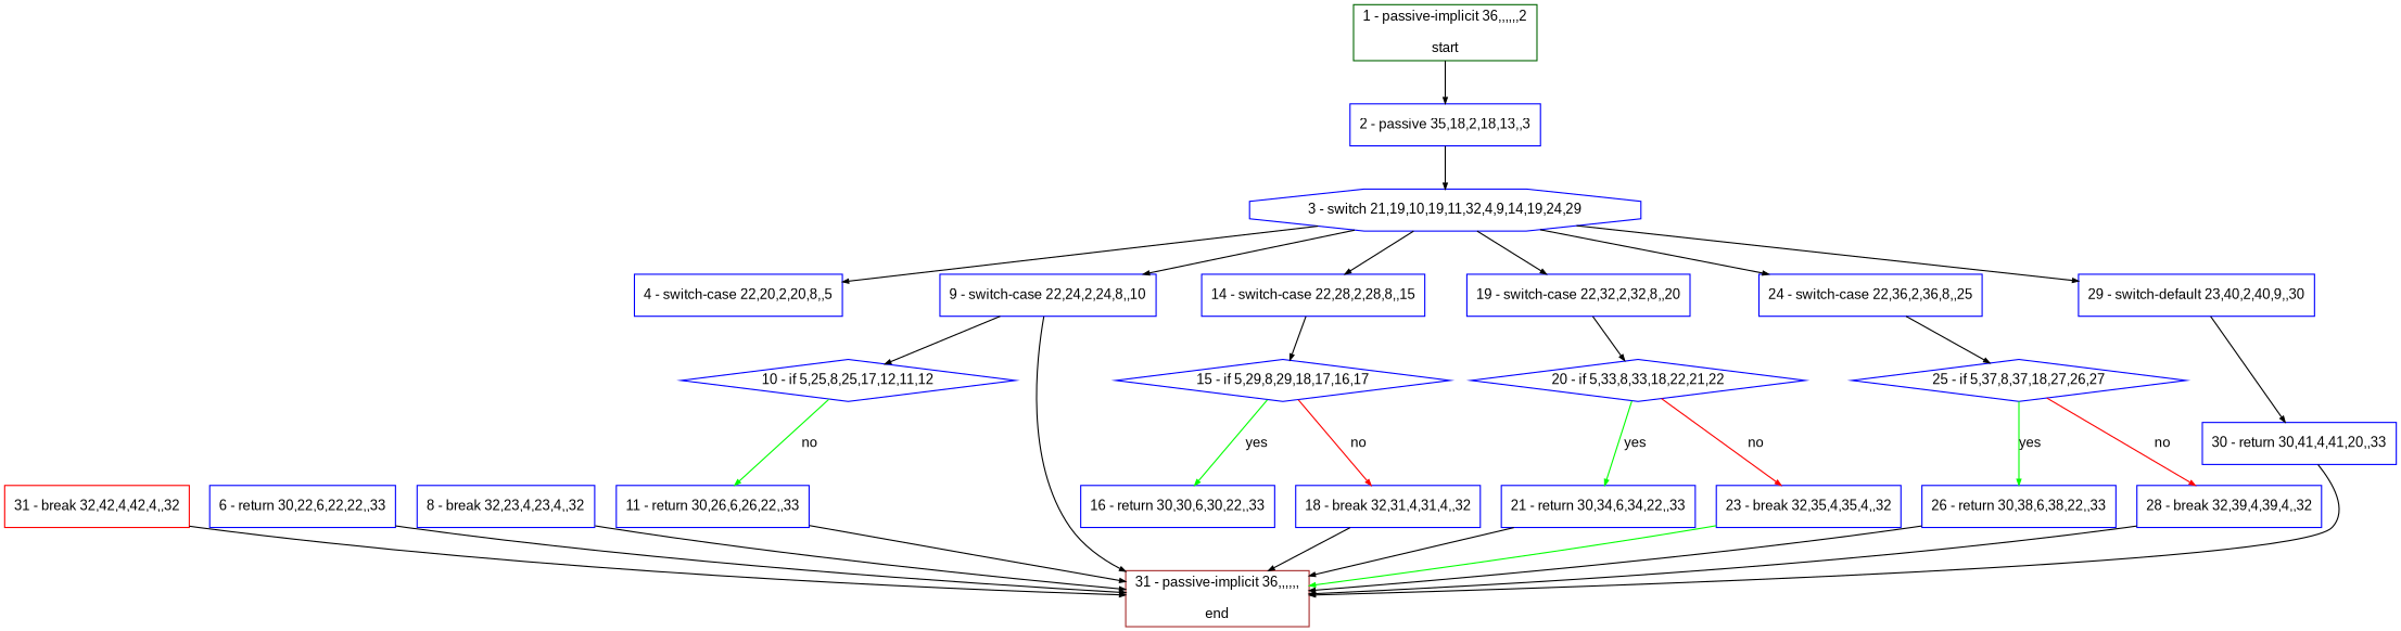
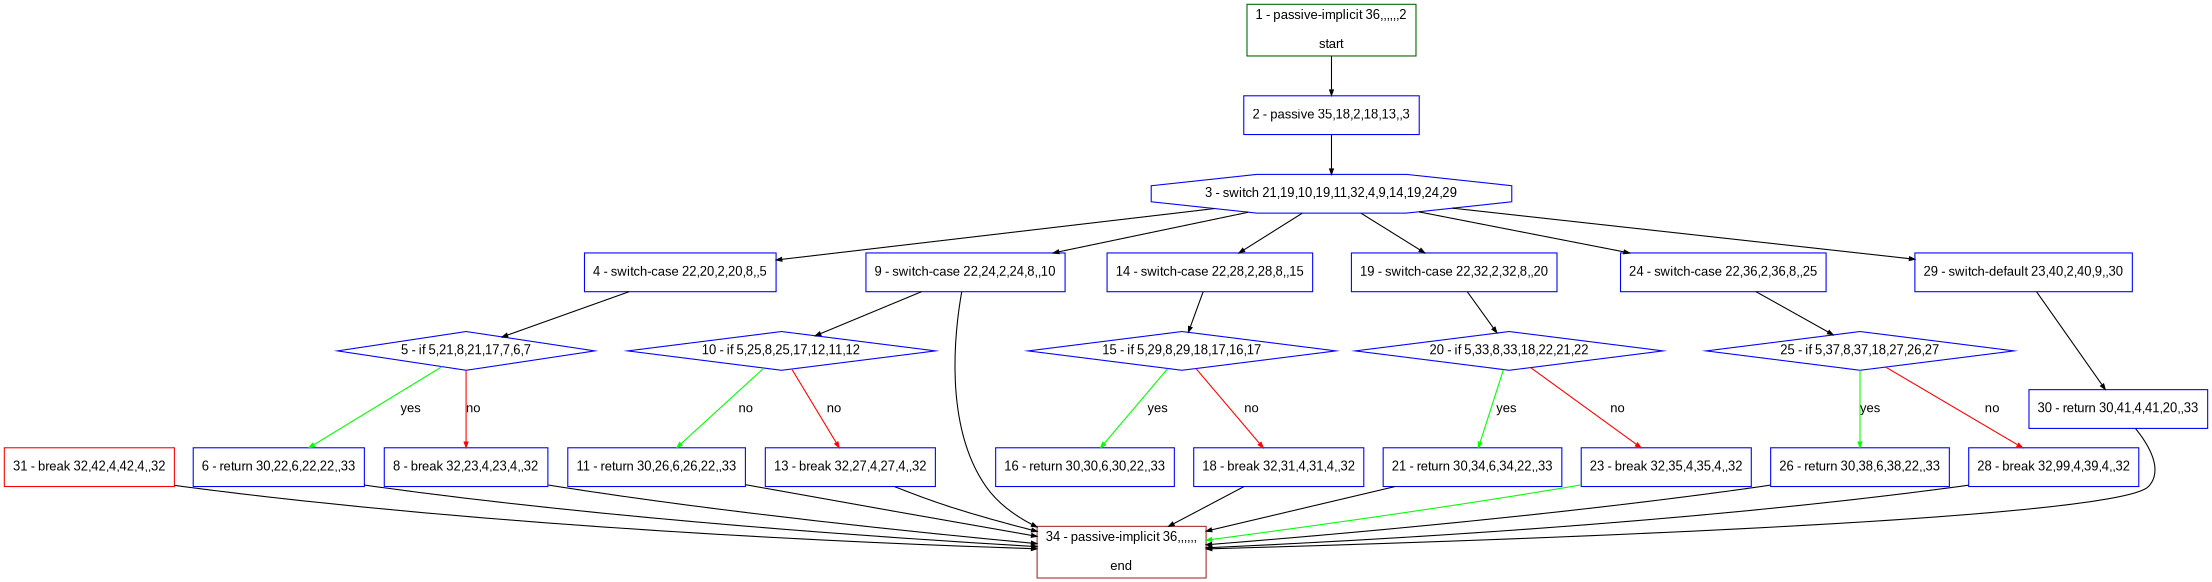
  digraph {
    bgcolor=white
    compound=true
    fillcolor="#FFFFCC"
    fontname=Arial
    fontsize=12
    pack=true
    packmode=clust
    style="rounded,filled"
    node [color="#0000ff" compound=true fillcolor="#ffffff" fixedsize=false fontname=Arial fontsize=12 node_initialized=no shape=box style=filled]
    edge [arrowhead=normal arrowsize=0.5 arrowtail=none color="#000000" compound=true dir=forward fontcolor=black fontname=Arial fontsize=12]
    n1 [label="2 - passive 35,18,2,18,13,,3"]
    n2 [label="3 - switch 21,19,10,19,11,32,4,9,14,19,24,29" shape=octagon]
    n3 [label="4 - switch-case 22,20,2,20,8,,5"]
    n4 [label="9 - switch-case 22,24,2,24,8,,10"]
    n5 [label="14 - switch-case 22,28,2,28,8,,15"]
    n6 [label="19 - switch-case 22,32,2,32,8,,20"]
    n7 [label="24 - switch-case 22,36,2,36,8,,25"]
    n8 [label="29 - switch-default 23,40,2,40,9,,30"]
    n9 [color="#006400" label="1 - passive-implicit 36,,,,,,2\n\nstart"]
+   n10 [label="5 - if 5,21,8,21,17,7,6,7" shape=diamond]
    n11 [label="10 - if 5,25,8,25,17,12,11,12" shape=diamond]
-   n12 [color="#a52a2a" label="31 - passive-implicit 36,,,,,,\n\nend"]
+   n12 [color="#a52a2a" label="34 - passive-implicit 36,,,,,,\n\nend"]
    n13 [label="15 - if 5,29,8,29,18,17,16,17" shape=diamond]
    n14 [label="20 - if 5,33,8,33,18,22,21,22" shape=diamond]
    n15 [label="25 - if 5,37,8,37,18,27,26,27" shape=diamond]
    n16 [label="30 - return 30,41,4,41,20,,33"]
    n17 [label="6 - return 30,22,6,22,22,,33"]
    n18 [label="8 - break 32,23,4,23,4,,32"]
    n19 [label="11 - return 30,26,6,26,22,,33"]
+   n20 [label="13 - break 32,27,4,27,4,,32"]
    n21 [label="16 - return 30,30,6,30,22,,33"]
    n22 [label="18 - break 32,31,4,31,4,,32"]
    n23 [label="21 - return 30,34,6,34,22,,33"]
    n24 [label="23 - break 32,35,4,35,4,,32"]
    n25 [label="26 - return 30,38,6,38,22,,33"]
-   n26 [label="28 - break 32,39,4,39,4,,32"]
+   n26 [label="28 - break 32,99,4,39,4,,32"]
    n27 [color=red label="31 - break 32,42,4,42,4,,32"]
    n1 -> n2
    n2 -> n3
    n2 -> n4
    n2 -> n5
    n2 -> n6
    n2 -> n7
    n2 -> n8
+   n3 -> n10
    n4 -> n11
    n4 -> n12
    n5 -> n13
    n6 -> n14
    n7 -> n15
    n8 -> n16
    n9 -> n1
+   n10 -> n17 [color="#00ff00" label=yes]
+   n10 -> n18 [color="#ff0000" label=no]
    n11 -> n19 [color="#00ff00" label=no]
+   n11 -> n20 [color="#ff0000" label=no]
    n13 -> n21 [color="#00ff00" label=yes]
    n13 -> n22 [color="#ff0000" label=no]
    n14 -> n23 [color="#00ff00" label=yes]
    n14 -> n24 [color="#ff0000" label=no]
    n15 -> n25 [color="#00ff00" label=yes]
    n15 -> n26 [color="#ff0000" label=no]
    n16 -> n12
    n17 -> n12
    n18 -> n12
    n19 -> n12
+   n20 -> n12
    n22 -> n12
    n23 -> n12
    n24 -> n12 [color="#00ff00"]
    n25 -> n12
    n26 -> n12
    n27 -> n12
  }
